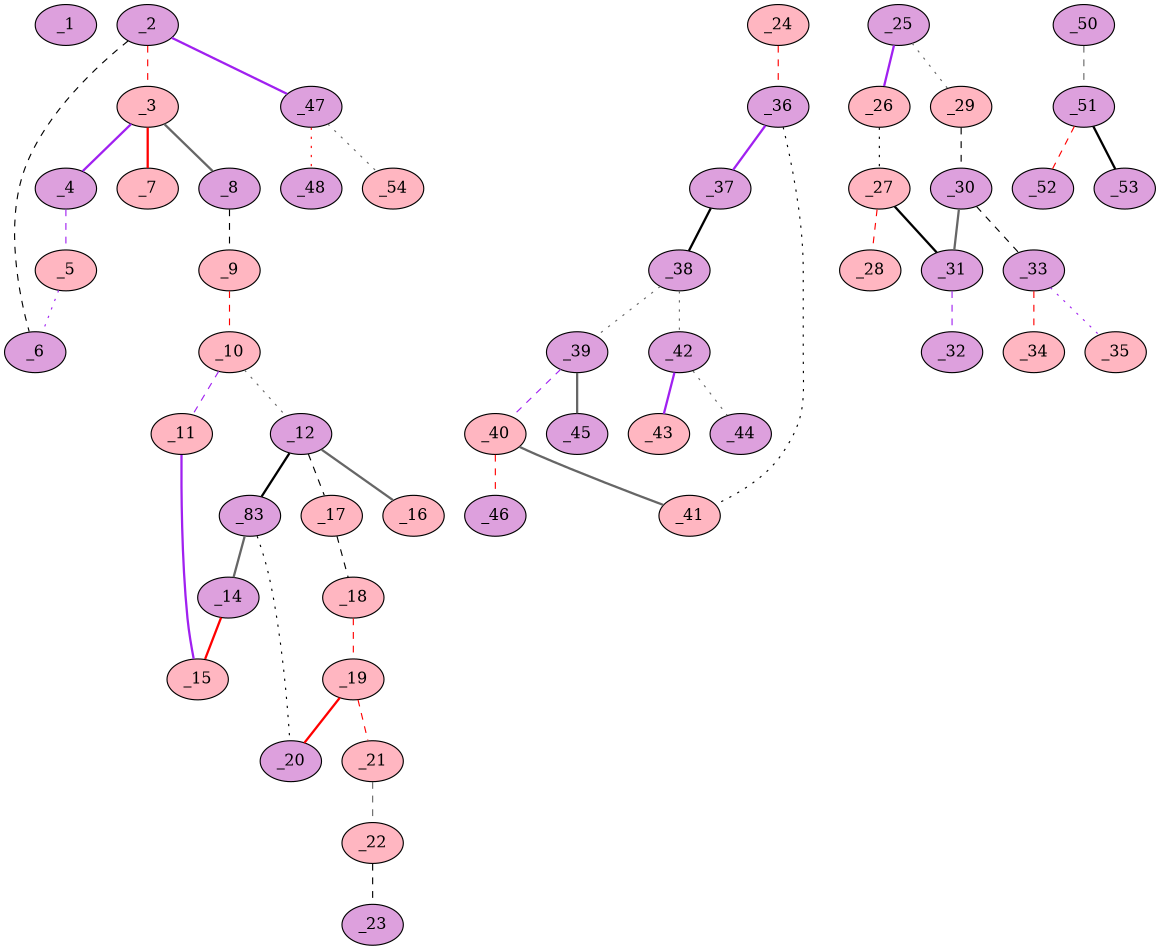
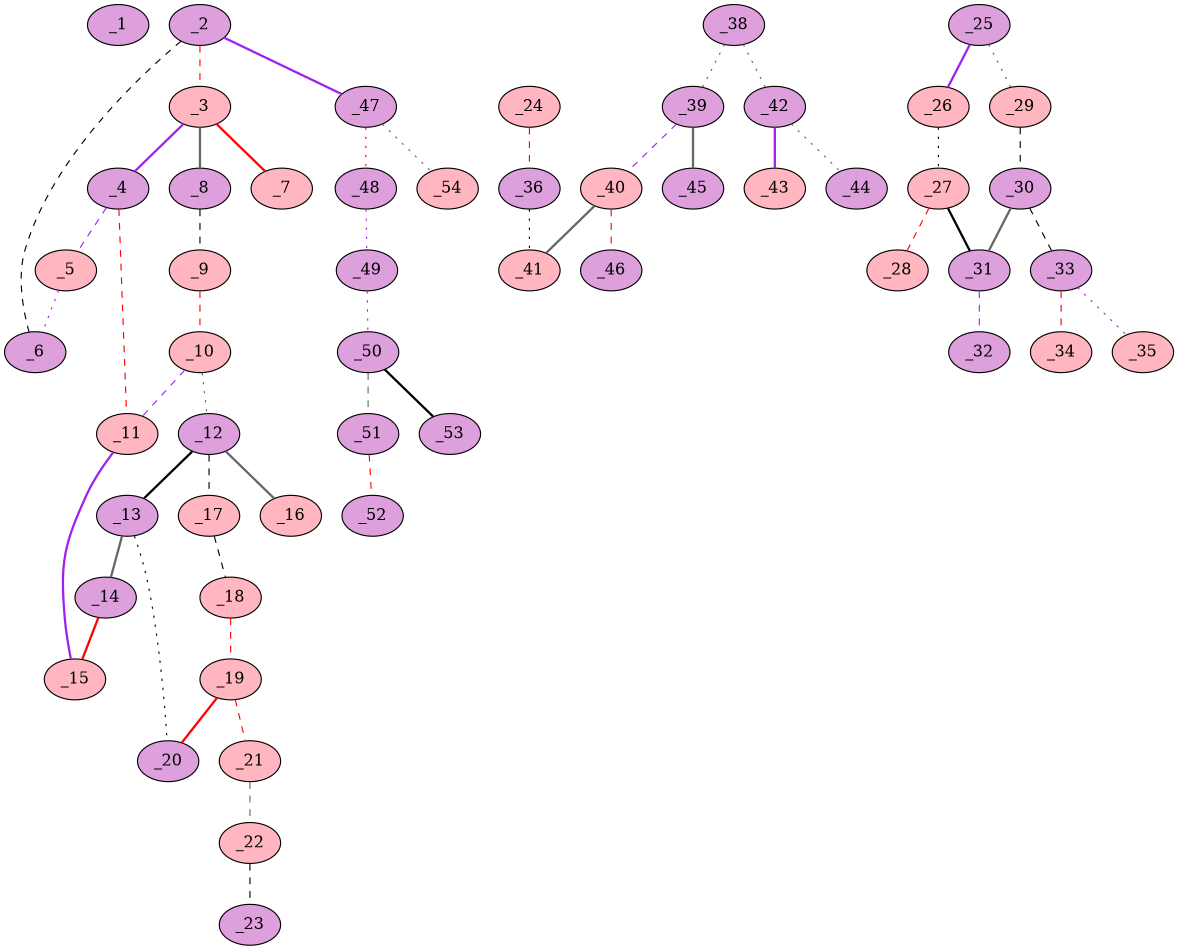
  graph {
    node [charge=0 chem=1 fillcolor=plum style=filled symbol="C  " x=8.3301 y=-1.9106]
    edge [color=red style=dashed valence=1]
    _1 [chem=4 symbol="N  " x=2 y=0]
    _2 [x=17.0754 y=0.8985]
    _3 [fillcolor=lightpink x=16.1243 y=0.5894]
    _6 [x=17.6632 y=0.0894]
    _47 [x=17.3844 y=1.8495]
    _4 [x=16.1243 y=-0.4106]
    _7 [fillcolor=lightpink x=16.1243 y=1.5894]
    _8 [x=15.2583 y=1.0894]
    _48 [x=18.3626 y=2.0574]
    _54 [fillcolor=lightpink x=16.7153 y=2.5927]
    _5 [fillcolor=lightpink x=17.0754 y=-0.7196]
    _11 [fillcolor=lightpink x=15.2583 y=-0.9106]
    _9 [fillcolor=lightpink x=14.3923 y=0.5894]
+   _49 [x=18.6716 y=3.0085]
    _15 [fillcolor=lightpink x=15.2583]
    _10 [fillcolor=lightpink x=14.3923 y=-0.4106]
    _12 [x=13.5263 y=-0.9106]
-   _13 [x=13.5263 label=_83]
+   _13 [x=13.5263]
    _16 [fillcolor=lightpink x=13.5263 y=0.0894]
    _17 [fillcolor=lightpink x=12.6602 y=-0.4106]
    _14 [x=14.3923 y=-2.4106]
    _20 [x=12.6603 y=-2.4106]
    _18 [fillcolor=lightpink x=11.7942 y=-0.9106]
    _19 [fillcolor=lightpink x=11.7942]
    _21 [fillcolor=lightpink x=10.9282 y=-2.4106]
    _22 [fillcolor=lightpink x=10.0622]
    _23 [x=9.1962 y=-2.4106]
    _24 [fillcolor=lightpink]
    _36 [y=-0.9106]
    _25 [x=7.4641 y=-2.4106]
    _26 [fillcolor=lightpink x=7.4641 y=-3.4106]
    _29 [fillcolor=lightpink x=6.5981]
-   _37 [x=9.1961 y=-0.4106]
    _41 [fillcolor=lightpink x=7.4641 y=-0.4106]
    _27 [fillcolor=lightpink x=6.5981 y=-3.9106]
    _30 [x=5.732 y=-2.4106]
    _38 [x=9.1961 y=0.5894]
    _28 [chem=7 fillcolor=lightpink symbol="Cl " x=6.5981 y=-4.9106]
    _31 [x=5.7321 y=-3.4106]
    _33 [x=4.866]
    _32 [chem=2 symbol="O  " x=4.866 y=-3.9106]
    _34 [chem=2 fillcolor=lightpink symbol="O  " x=4 y=-2.4106]
    _35 [chem=2 fillcolor=lightpink symbol="O  " x=4.866 y=-0.9106]
    _39 [y=1.0894]
    _42 [x=10.0622 y=1.0894]
    _40 [fillcolor=lightpink x=7.4641 y=0.5894]
    _45 [chem=2 symbol="O  " y=2.0894]
    _43 [chem=2 fillcolor=lightpink symbol="O  " x=10.0622 y=2.0894]
    _44 [chem=2 symbol="O  " x=10.9282 y=0.5894]
    _46 [chem=7 symbol="Cl " x=6.5981 y=1.0894]
    _50 [x=19.6497 y=3.2164]
    _51 [x=19.9587 y=4.1675]
    _52 [x=20.9369 y=4.3754]
    _53 [x=19.2896 y=4.9106]
    _2 -- _3
    _2 -- _6 [color=black]
    _2 -- _47 [color=purple style=bold]
    _3 -- _4 [color=purple style=bold]
    _3 -- _7 [style=bold]
    _3 -- _8 [color=gray40 style=bold]
    _47 -- _48 [style=dotted]
    _47 -- _54 [color=gray40 style=dotted]
    _4 -- _5 [color=purple]
+   _4 -- _11
    _8 -- _9 [color=black]
+   _48 -- _49 [color=purple style=dotted]
    _5 -- _6 [color=purple style=dotted]
    _11 -- _15 [color=purple style=bold]
    _9 -- _10
+   _49 -- _50 [color=purple style=dotted]
    _10 -- _11 [color=purple]
    _10 -- _12 [color=gray40 style=dotted]
    _12 -- _13 [color=black style=bold]
    _12 -- _16 [color=gray40 style=bold]
    _12 -- _17 [color=black]
    _13 -- _14 [color=gray40 style=bold]
    _13 -- _20 [color=black style=dotted]
    _17 -- _18 [color=black]
    _14 -- _15 [style=bold]
    _18 -- _19
    _19 -- _20 [style=bold]
    _19 -- _21
    _21 -- _22 [color=gray40]
    _22 -- _23 [color=black]
    _24 -- _36
-   _36 -- _37 [color=purple style=bold]
    _36 -- _41 [color=black style=dotted valence=2]
    _25 -- _26 [color=purple style=bold]
    _25 -- _29 [color=gray40 style=dotted valence=2]
    _26 -- _27 [color=black style=dotted valence=2]
    _29 -- _30 [color=black]
-   _37 -- _38 [color=black style=bold valence=2]
    _27 -- _28
    _27 -- _31 [color=black style=bold]
    _30 -- _31 [color=gray40 style=bold valence=2]
    _30 -- _33 [color=black]
    _38 -- _39 [color=gray40 style=dotted]
    _38 -- _42 [color=gray40 style=dotted]
    _31 -- _32 [color=purple]
    _33 -- _34 [valence=2]
    _33 -- _35 [color=purple style=dotted]
    _39 -- _40 [color=purple valence=2]
    _39 -- _45 [color=gray40 style=bold]
    _42 -- _43 [color=purple style=bold valence=2]
    _42 -- _44 [color=gray40 style=dotted]
    _40 -- _41 [color=gray40 style=bold]
    _40 -- _46
    _50 -- _51 [color=gray40]
    _51 -- _52
-   _51 -- _53 [color=black style=bold]
+   _50 -- _53 [color=black style=bold]
  }
